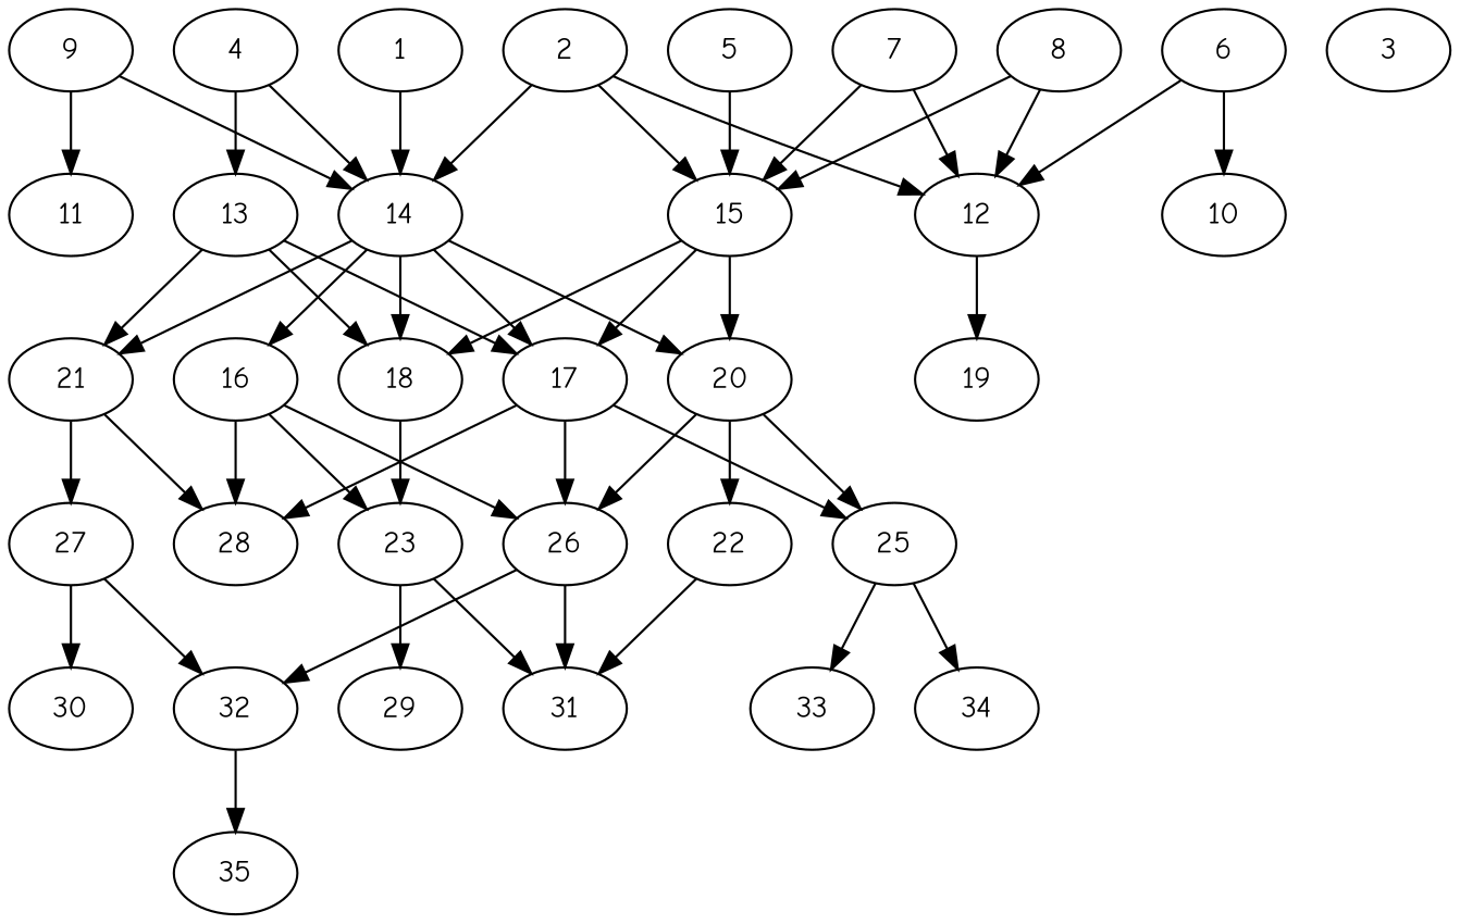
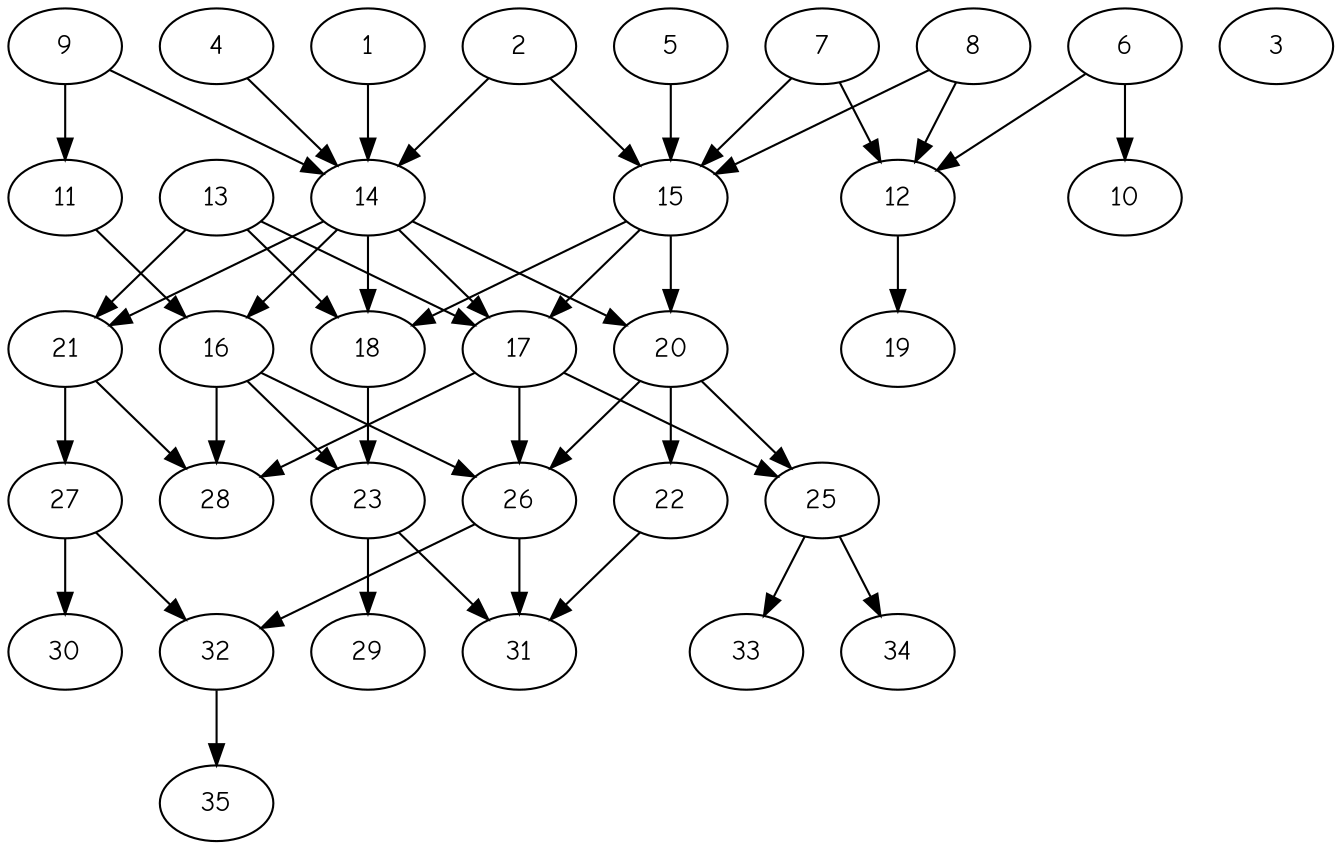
  digraph {
    fontname="Comic Neue"
    node [alpha=0.00 fontname="Comic Neue"]
    edge [fontname="Comic Neue"]
    1 [alpha=0.11 expect_size=607628364363245568]
    14 [alpha=0.05 expect_size=1601752417720474796032]
    16 [alpha=0.17 expect_size=88593073776361472000]
    17 [alpha=0.16 expect_size=134680664137548976]
    18 [alpha=0.08 expect_size=2258932849190956433408]
    21 [alpha=0.05 expect_size=224145051244128370688]
    20 [alpha=0.14 expect_size=178970315578051040]
    23 [alpha=0.17 expect_size=679124573941137408000]
    26 [expect_size=170603104061555212288]
    28 [alpha=0.19 expect_size=744352325316576384]
    25 [alpha=0.17 expect_size=41784026322090280]
    27 [alpha=0.10 expect_size=31944735844380704768]
    22 [alpha=0.13 expect_size=1690114949546762043392]
    2 [alpha=0.08 expect_size=8887696941868722]
    12 [alpha=0.05 expect_size=2161715416428863029248]
    15 [expect_size=43729363164744848]
    19 [alpha=0.13 expect_size=6996830536000589]
    3 [alpha=0.10 expect_size=182337519829381021696]
    4 [alpha=0.04 expect_size=227581319986267815936]
    13 [alpha=0.03 expect_size=163165763094662816]
    5 [alpha=0.15 expect_size=111048791032151932928]
    6 [alpha=0.14 expect_size=1556129390887325138944]
    10 [alpha=0.18 expect_size=19700907497470912]
    7 [alpha=0.14 expect_size=11594905991288776]
    8 [alpha=0.17 expect_size=2988197307817031]
    9 [alpha=0.03 expect_size=707388697675997118464]
    11 [alpha=0.16 expect_size=151279206944226816]
    31 [alpha=0.08 expect_size=65918276507445144]
    29 [alpha=0.05 expect_size=2400875555411017]
    32 [expect_size=4962393113676239]
    33 [expect_size=853481440287949586432]
    34 [alpha=0.10 expect_size=123705735123693872]
    30 [alpha=0.07 expect_size=1133039781707404804096]
    35 [expect_size=622900526237715584]
    1 -> 14
    14 -> 16
    14 -> 17
    14 -> 18
    14 -> 21
    14 -> 20
    16 -> 23
    16 -> 26
    16 -> 28
    17 -> 26
    17 -> 28
    17 -> 25
    18 -> 23
    21 -> 28
    21 -> 27
    20 -> 26
    20 -> 25
    20 -> 22
    23 -> 31
    23 -> 29
    26 -> 31
    26 -> 32
    25 -> 33
    25 -> 34
    27 -> 32
    27 -> 30
    22 -> 31
    2 -> 14
-   2 -> 12
    2 -> 15
    12 -> 19
    15 -> 17
    15 -> 18
    15 -> 20
    4 -> 14
-   4 -> 13
    13 -> 17
    13 -> 18
    13 -> 21
    5 -> 15
    6 -> 12
    6 -> 10
    7 -> 12
    7 -> 15
    8 -> 12
    8 -> 15
    9 -> 14
    9 -> 11
+   11 -> 16
    32 -> 35
  }
